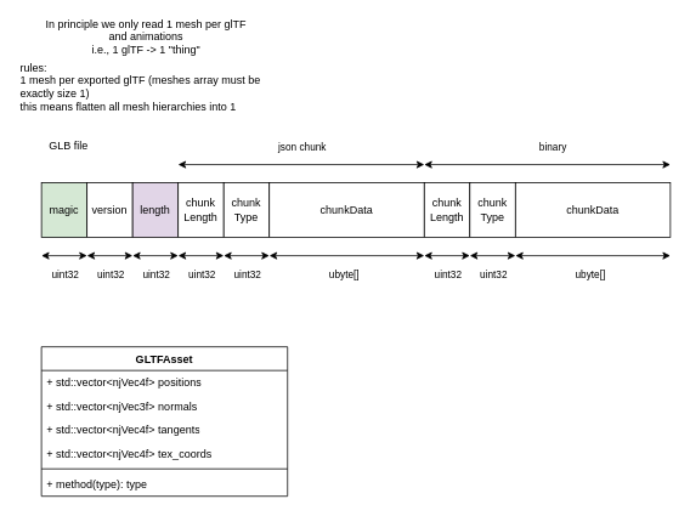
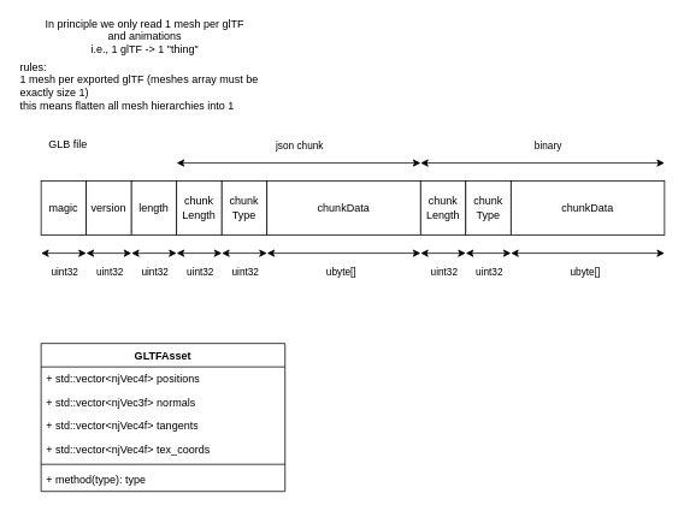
  <mxCell id="0" />
  <mxCell id="1" parent="0" />
- <mxCell id="2" value="magic" style="rounded=0;whiteSpace=wrap;html=1;fillColor=#d5e8d4;" vertex="1" parent="1"><mxGeometry x="45" y="200" width="50" height="60" as="geometry" /></mxCell>
+ <mxCell id="2" value="magic" style="rounded=0;whiteSpace=wrap;html=1;" vertex="1" parent="1"><mxGeometry x="45" y="200" width="50" height="60" as="geometry" /></mxCell>
  <mxCell id="3" value="GLB file" style="text;html=1;align=center;verticalAlign=middle;whiteSpace=wrap;rounded=0;" vertex="1" parent="1"><mxGeometry x="45" y="145" width="60" height="30" as="geometry" /></mxCell>
  <mxCell id="4" value="" style="endArrow=classic;startArrow=classic;html=1;rounded=0;" edge="1" parent="1"><mxGeometry width="50" height="50" relative="1" as="geometry"><mxPoint x="45" y="280" as="sourcePoint" /><mxPoint x="95" y="280" as="targetPoint" /></mxGeometry></mxCell>
  <mxCell id="5" value="uint32" style="edgeLabel;html=1;align=center;verticalAlign=middle;resizable=0;points=[];" vertex="1" connectable="0" parent="4"><mxGeometry x="0.067" y="2" relative="1" as="geometry"><mxPoint x="-2" y="22" as="offset" /></mxGeometry></mxCell>
  <mxCell id="6" value="version" style="rounded=0;whiteSpace=wrap;html=1;" vertex="1" parent="1"><mxGeometry x="95" y="200" width="50" height="60" as="geometry" /></mxCell>
  <mxCell id="7" value="" style="endArrow=classic;startArrow=classic;html=1;rounded=0;" edge="1" parent="1"><mxGeometry width="50" height="50" relative="1" as="geometry"><mxPoint x="95" y="280" as="sourcePoint" /><mxPoint x="145" y="280" as="targetPoint" /></mxGeometry></mxCell>
  <mxCell id="8" value="uint32" style="edgeLabel;html=1;align=center;verticalAlign=middle;resizable=0;points=[];" vertex="1" connectable="0" parent="7"><mxGeometry x="0.067" y="2" relative="1" as="geometry"><mxPoint x="-2" y="22" as="offset" /></mxGeometry></mxCell>
- <mxCell id="9" value="length" style="rounded=0;whiteSpace=wrap;html=1;fillColor=#e1d5e7;" vertex="1" parent="1"><mxGeometry x="145" y="200" width="50" height="60" as="geometry" /></mxCell>
+ <mxCell id="9" value="length" style="rounded=0;whiteSpace=wrap;html=1;" vertex="1" parent="1"><mxGeometry x="145" y="200" width="50" height="60" as="geometry" /></mxCell>
  <mxCell id="10" value="" style="endArrow=classic;startArrow=classic;html=1;rounded=0;" edge="1" parent="1"><mxGeometry width="50" height="50" relative="1" as="geometry"><mxPoint x="145" y="280" as="sourcePoint" /><mxPoint x="195" y="280" as="targetPoint" /></mxGeometry></mxCell>
  <mxCell id="11" value="uint32" style="edgeLabel;html=1;align=center;verticalAlign=middle;resizable=0;points=[];" vertex="1" connectable="0" parent="10"><mxGeometry x="0.067" y="2" relative="1" as="geometry"><mxPoint x="-2" y="22" as="offset" /></mxGeometry></mxCell>
  <mxCell id="12" value="&lt;font&gt;chunk&lt;/font&gt;&lt;div&gt;&lt;font&gt;Length&lt;/font&gt;&lt;/div&gt;" style="rounded=0;whiteSpace=wrap;html=1;" vertex="1" parent="1"><mxGeometry x="195" y="200" width="50" height="60" as="geometry" /></mxCell>
  <mxCell id="13" value="" style="endArrow=classic;startArrow=classic;html=1;rounded=0;" edge="1" parent="1"><mxGeometry width="50" height="50" relative="1" as="geometry"><mxPoint x="195" y="280" as="sourcePoint" /><mxPoint x="245" y="280" as="targetPoint" /></mxGeometry></mxCell>
  <mxCell id="14" value="uint32" style="edgeLabel;html=1;align=center;verticalAlign=middle;resizable=0;points=[];" vertex="1" connectable="0" parent="13"><mxGeometry x="0.067" y="2" relative="1" as="geometry"><mxPoint x="-2" y="22" as="offset" /></mxGeometry></mxCell>
  <mxCell id="15" value="&lt;font&gt;chunk&lt;/font&gt;&lt;div&gt;&lt;font&gt;Type&lt;/font&gt;&lt;/div&gt;" style="rounded=0;whiteSpace=wrap;html=1;" vertex="1" parent="1"><mxGeometry x="245" y="200" width="50" height="60" as="geometry" /></mxCell>
  <mxCell id="16" value="" style="endArrow=classic;startArrow=classic;html=1;rounded=0;" edge="1" parent="1"><mxGeometry width="50" height="50" relative="1" as="geometry"><mxPoint x="245" y="280" as="sourcePoint" /><mxPoint x="295" y="280" as="targetPoint" /></mxGeometry></mxCell>
  <mxCell id="17" value="uint32" style="edgeLabel;html=1;align=center;verticalAlign=middle;resizable=0;points=[];" vertex="1" connectable="0" parent="16"><mxGeometry x="0.067" y="2" relative="1" as="geometry"><mxPoint x="-2" y="22" as="offset" /></mxGeometry></mxCell>
  <mxCell id="18" value="chunkData" style="rounded=0;whiteSpace=wrap;html=1;" vertex="1" parent="1"><mxGeometry x="295" y="200" width="170" height="60" as="geometry" /></mxCell>
  <mxCell id="19" value="" style="endArrow=classic;startArrow=classic;html=1;rounded=0;" edge="1" parent="1"><mxGeometry width="50" height="50" relative="1" as="geometry"><mxPoint x="295" y="280" as="sourcePoint" /><mxPoint x="465" y="280" as="targetPoint" /></mxGeometry></mxCell>
  <mxCell id="20" value="ubyte[]" style="edgeLabel;html=1;align=center;verticalAlign=middle;resizable=0;points=[];" vertex="1" connectable="0" parent="19"><mxGeometry x="0.067" y="2" relative="1" as="geometry"><mxPoint x="-10" y="22" as="offset" /></mxGeometry></mxCell>
  <mxCell id="21" value="&lt;font&gt;chunk&lt;/font&gt;&lt;div&gt;&lt;font&gt;Length&lt;/font&gt;&lt;/div&gt;" style="rounded=0;whiteSpace=wrap;html=1;" vertex="1" parent="1"><mxGeometry x="465" y="200" width="50" height="60" as="geometry" /></mxCell>
  <mxCell id="22" value="" style="endArrow=classic;startArrow=classic;html=1;rounded=0;" edge="1" parent="1"><mxGeometry width="50" height="50" relative="1" as="geometry"><mxPoint x="465" y="280" as="sourcePoint" /><mxPoint x="515" y="280" as="targetPoint" /></mxGeometry></mxCell>
  <mxCell id="23" value="uint32" style="edgeLabel;html=1;align=center;verticalAlign=middle;resizable=0;points=[];" vertex="1" connectable="0" parent="22"><mxGeometry x="0.067" y="2" relative="1" as="geometry"><mxPoint x="-2" y="22" as="offset" /></mxGeometry></mxCell>
  <mxCell id="24" value="&lt;font&gt;chunk&lt;/font&gt;&lt;div&gt;&lt;font&gt;Type&lt;/font&gt;&lt;/div&gt;" style="rounded=0;whiteSpace=wrap;html=1;" vertex="1" parent="1"><mxGeometry x="515" y="200" width="50" height="60" as="geometry" /></mxCell>
  <mxCell id="25" value="" style="endArrow=classic;startArrow=classic;html=1;rounded=0;" edge="1" parent="1"><mxGeometry width="50" height="50" relative="1" as="geometry"><mxPoint x="515" y="280" as="sourcePoint" /><mxPoint x="565" y="280" as="targetPoint" /></mxGeometry></mxCell>
  <mxCell id="26" value="uint32" style="edgeLabel;html=1;align=center;verticalAlign=middle;resizable=0;points=[];" vertex="1" connectable="0" parent="25"><mxGeometry x="0.067" y="2" relative="1" as="geometry"><mxPoint x="-2" y="22" as="offset" /></mxGeometry></mxCell>
  <mxCell id="27" value="chunkData" style="rounded=0;whiteSpace=wrap;html=1;" vertex="1" parent="1"><mxGeometry x="565" y="200" width="170" height="60" as="geometry" /></mxCell>
  <mxCell id="28" value="" style="endArrow=classic;startArrow=classic;html=1;rounded=0;" edge="1" parent="1"><mxGeometry width="50" height="50" relative="1" as="geometry"><mxPoint x="565" y="280" as="sourcePoint" /><mxPoint x="735" y="280" as="targetPoint" /></mxGeometry></mxCell>
  <mxCell id="29" value="ubyte[]" style="edgeLabel;html=1;align=center;verticalAlign=middle;resizable=0;points=[];" vertex="1" connectable="0" parent="28"><mxGeometry x="0.067" y="2" relative="1" as="geometry"><mxPoint x="-10" y="22" as="offset" /></mxGeometry></mxCell>
  <mxCell id="30" value="" style="endArrow=classic;startArrow=classic;html=1;rounded=0;" edge="1" parent="1"><mxGeometry width="50" height="50" relative="1" as="geometry"><mxPoint x="195" y="180" as="sourcePoint" /><mxPoint x="465" y="180" as="targetPoint" /></mxGeometry></mxCell>
  <mxCell id="31" value="json chunk" style="edgeLabel;html=1;align=center;verticalAlign=middle;resizable=0;points=[];" vertex="1" connectable="0" parent="30"><mxGeometry x="0.054" y="-1" relative="1" as="geometry"><mxPoint x="-7" y="-21" as="offset" /></mxGeometry></mxCell>
  <mxCell id="32" value="" style="endArrow=classic;startArrow=classic;html=1;rounded=0;" edge="1" parent="1"><mxGeometry width="50" height="50" relative="1" as="geometry"><mxPoint x="465" y="180" as="sourcePoint" /><mxPoint x="735" y="180" as="targetPoint" /></mxGeometry></mxCell>
  <mxCell id="33" value="binary" style="edgeLabel;html=1;align=center;verticalAlign=middle;resizable=0;points=[];" vertex="1" connectable="0" parent="32"><mxGeometry x="-0.004" relative="1" as="geometry"><mxPoint x="6" y="-20" as="offset" /></mxGeometry></mxCell>
  <mxCell id="34" value="GLTFAsset" style="swimlane;fontStyle=1;align=center;verticalAlign=top;childLayout=stackLayout;horizontal=1;startSize=26;horizontalStack=0;resizeParent=1;resizeParentMax=0;resizeLast=0;collapsible=1;marginBottom=0;whiteSpace=wrap;html=1;" vertex="1" parent="1"><mxGeometry x="45" y="380" width="270" height="164" as="geometry" /></mxCell>
  <mxCell id="35" value="+ std::vector&amp;lt;njVec4f&amp;gt; positions" style="text;strokeColor=none;fillColor=none;align=left;verticalAlign=top;spacingLeft=4;spacingRight=4;overflow=hidden;rotatable=0;points=[[0,0.5],[1,0.5]];portConstraint=eastwest;whiteSpace=wrap;html=1;" vertex="1" parent="34"><mxGeometry y="26" width="270" height="26" as="geometry" /></mxCell>
  <mxCell id="36" value="+ std::vector&amp;lt;njVec3f&amp;gt; normals" style="text;strokeColor=none;fillColor=none;align=left;verticalAlign=top;spacingLeft=4;spacingRight=4;overflow=hidden;rotatable=0;points=[[0,0.5],[1,0.5]];portConstraint=eastwest;whiteSpace=wrap;html=1;" vertex="1" parent="34"><mxGeometry y="52" width="270" height="26" as="geometry" /></mxCell>
  <mxCell id="37" value="+ std::vector&amp;lt;njVec4f&amp;gt; tangents" style="text;strokeColor=none;fillColor=none;align=left;verticalAlign=top;spacingLeft=4;spacingRight=4;overflow=hidden;rotatable=0;points=[[0,0.5],[1,0.5]];portConstraint=eastwest;whiteSpace=wrap;html=1;" vertex="1" parent="34"><mxGeometry y="78" width="270" height="26" as="geometry" /></mxCell>
  <mxCell id="38" value="+ std::vector&amp;lt;njVec4f&amp;gt; tex_coords" style="text;strokeColor=none;fillColor=none;align=left;verticalAlign=top;spacingLeft=4;spacingRight=4;overflow=hidden;rotatable=0;points=[[0,0.5],[1,0.5]];portConstraint=eastwest;whiteSpace=wrap;html=1;" vertex="1" parent="34"><mxGeometry y="104" width="270" height="26" as="geometry" /></mxCell>
  <mxCell id="39" value="" style="line;strokeWidth=1;fillColor=none;align=left;verticalAlign=middle;spacingTop=-1;spacingLeft=3;spacingRight=3;rotatable=0;labelPosition=right;points=[];portConstraint=eastwest;strokeColor=inherit;" vertex="1" parent="34"><mxGeometry y="130" width="270" height="8" as="geometry" /></mxCell>
  <mxCell id="40" value="+ method(type): type" style="text;strokeColor=none;fillColor=none;align=left;verticalAlign=top;spacingLeft=4;spacingRight=4;overflow=hidden;rotatable=0;points=[[0,0.5],[1,0.5]];portConstraint=eastwest;whiteSpace=wrap;html=1;" vertex="1" parent="34"><mxGeometry y="138" width="270" height="26" as="geometry" /></mxCell>
  <mxCell id="41" value="In principle we only read 1 mesh per glTF and animations&lt;div&gt;i.e., 1 glTF -&amp;gt; 1 &quot;thing&quot;&lt;/div&gt;" style="text;html=1;align=center;verticalAlign=middle;whiteSpace=wrap;rounded=0;" vertex="1" parent="1"><mxGeometry x="45" y="20" width="230" height="40" as="geometry" /></mxCell>
  <mxCell id="42" value="rules:&lt;div&gt;1 mesh per exported glTF (meshes array must be exactly size 1)&amp;nbsp;&lt;/div&gt;&lt;div&gt;this means flatten all mesh hierarchies into 1&lt;/div&gt;" style="text;html=1;align=left;verticalAlign=middle;whiteSpace=wrap;rounded=0;" vertex="1" parent="1"><mxGeometry x="20" y="80" width="290" height="30" as="geometry" /></mxCell>
